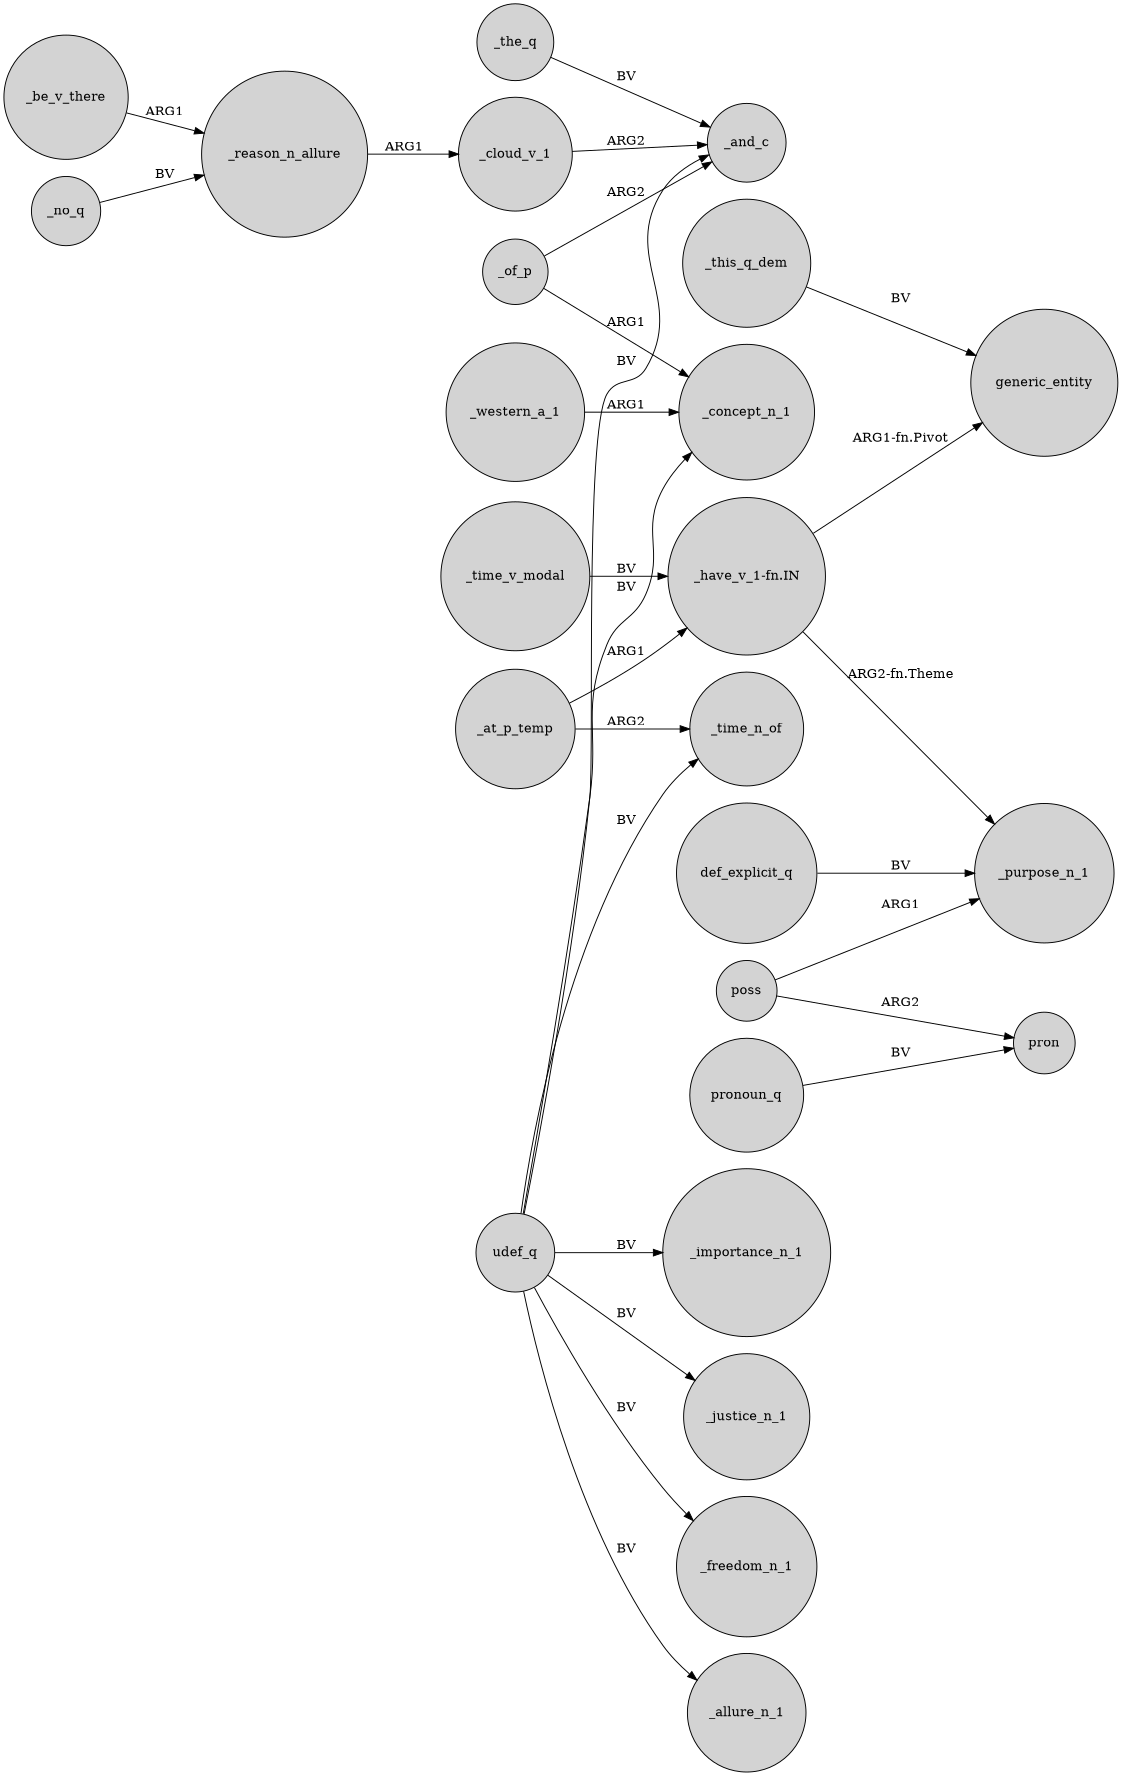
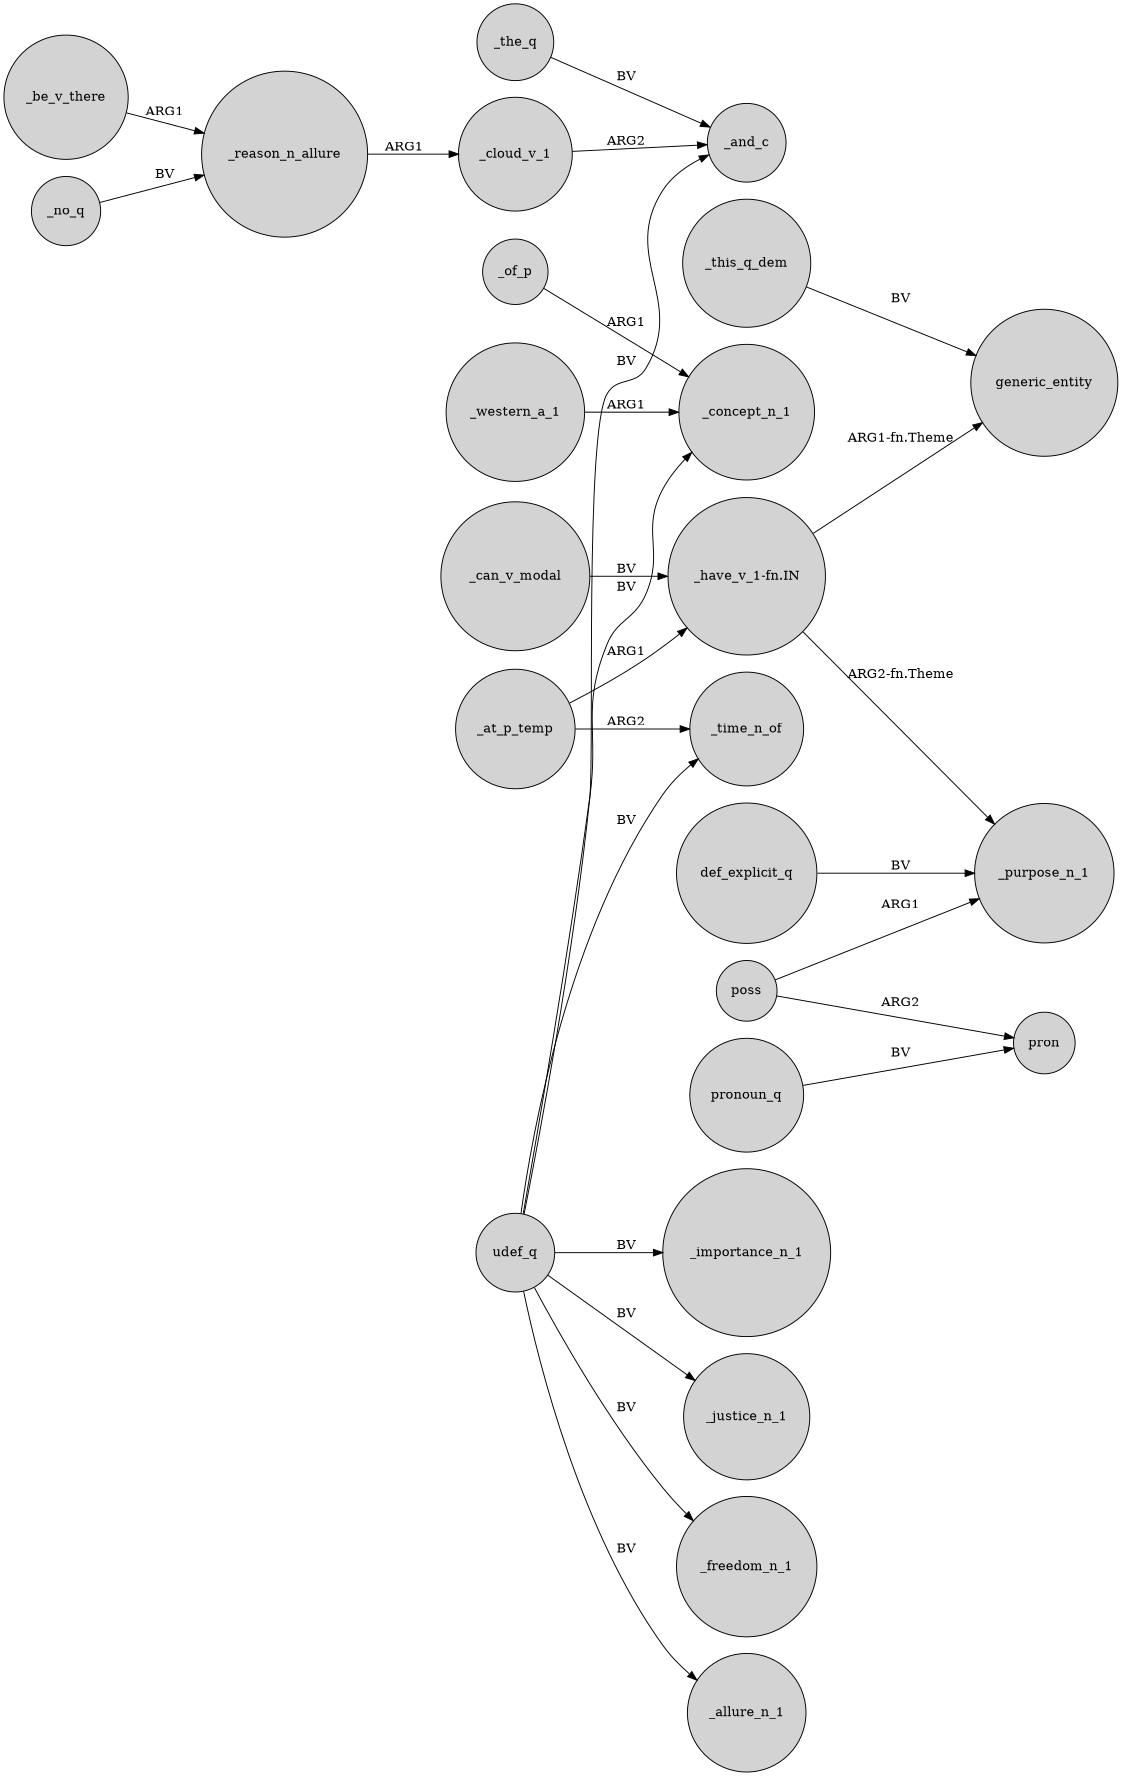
  digraph {
    rankdir=LR
    node [shape=circle style=filled]
    _the_q
    _and_c
    n3 [label=_reason_n_allure]
    _be_v_there
    _cloud_v_1
    poss
    pron
    _purpose_n_1
    udef_q
    _importance_n_1
    _time_n_of
    _allure_n_1
    _concept_n_1
    _freedom_n_1
    _justice_n_1
    "_have_v_1-fn.IN"
    generic_entity
    _at_p_temp
    _of_p
    def_explicit_q
    _no_q
    _western_a_1
    pronoun_q
    _this_q_dem
-   _can_v_modal [label=_time_v_modal]
+   _can_v_modal
    _the_q -> _and_c [label=BV]
    n3 -> _cloud_v_1 [label=ARG1]
    _be_v_there -> n3 [label=ARG1]
    _cloud_v_1 -> _and_c [label=ARG2]
    poss -> pron [label=ARG2]
    poss -> _purpose_n_1 [label=ARG1]
    udef_q -> _and_c [label=BV]
    udef_q -> _importance_n_1 [label=BV]
    udef_q -> _time_n_of [label=BV]
    udef_q -> _allure_n_1 [label=BV]
    udef_q -> _concept_n_1 [label=BV]
    udef_q -> _freedom_n_1 [label=BV]
    udef_q -> _justice_n_1 [label=BV]
    "_have_v_1-fn.IN" -> _purpose_n_1 [label="ARG2-fn.Theme"]
-   "_have_v_1-fn.IN" -> generic_entity [label="ARG1-fn.Pivot"]
+   "_have_v_1-fn.IN" -> generic_entity [label="ARG1-fn.Theme"]
    _at_p_temp -> _time_n_of [label=ARG2]
    _at_p_temp -> "_have_v_1-fn.IN" [label=ARG1]
-   _of_p -> _and_c [label=ARG2]
    _of_p -> _concept_n_1 [label=ARG1]
    def_explicit_q -> _purpose_n_1 [label=BV]
    _no_q -> n3 [label=BV]
    _western_a_1 -> _concept_n_1 [label=ARG1]
    pronoun_q -> pron [label=BV]
    _this_q_dem -> generic_entity [label=BV]
    _can_v_modal -> "_have_v_1-fn.IN" [label=BV]
  }
